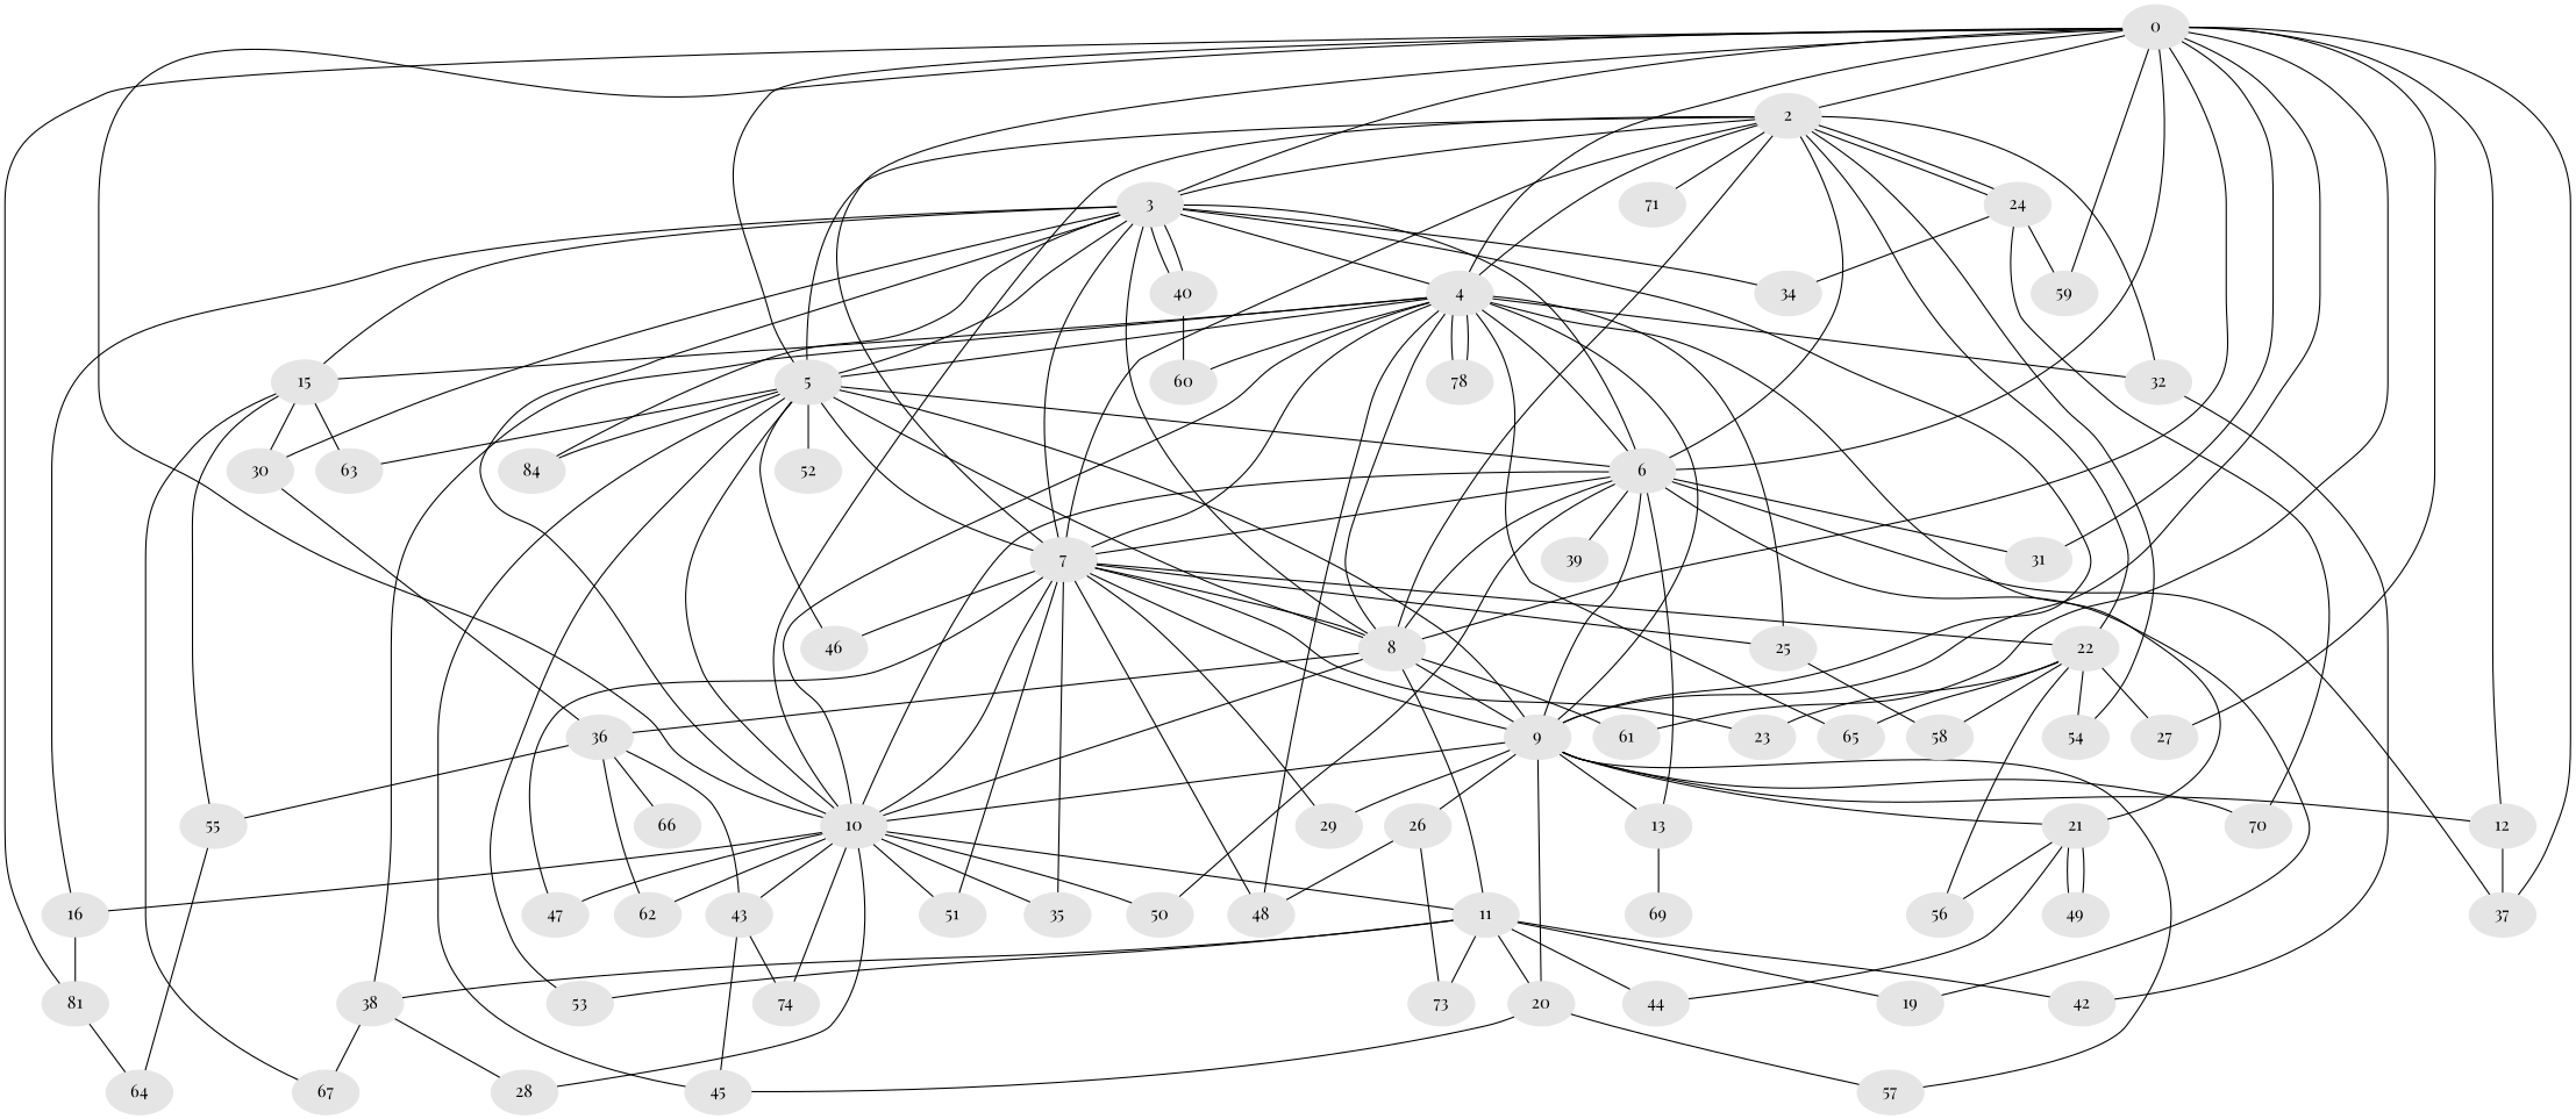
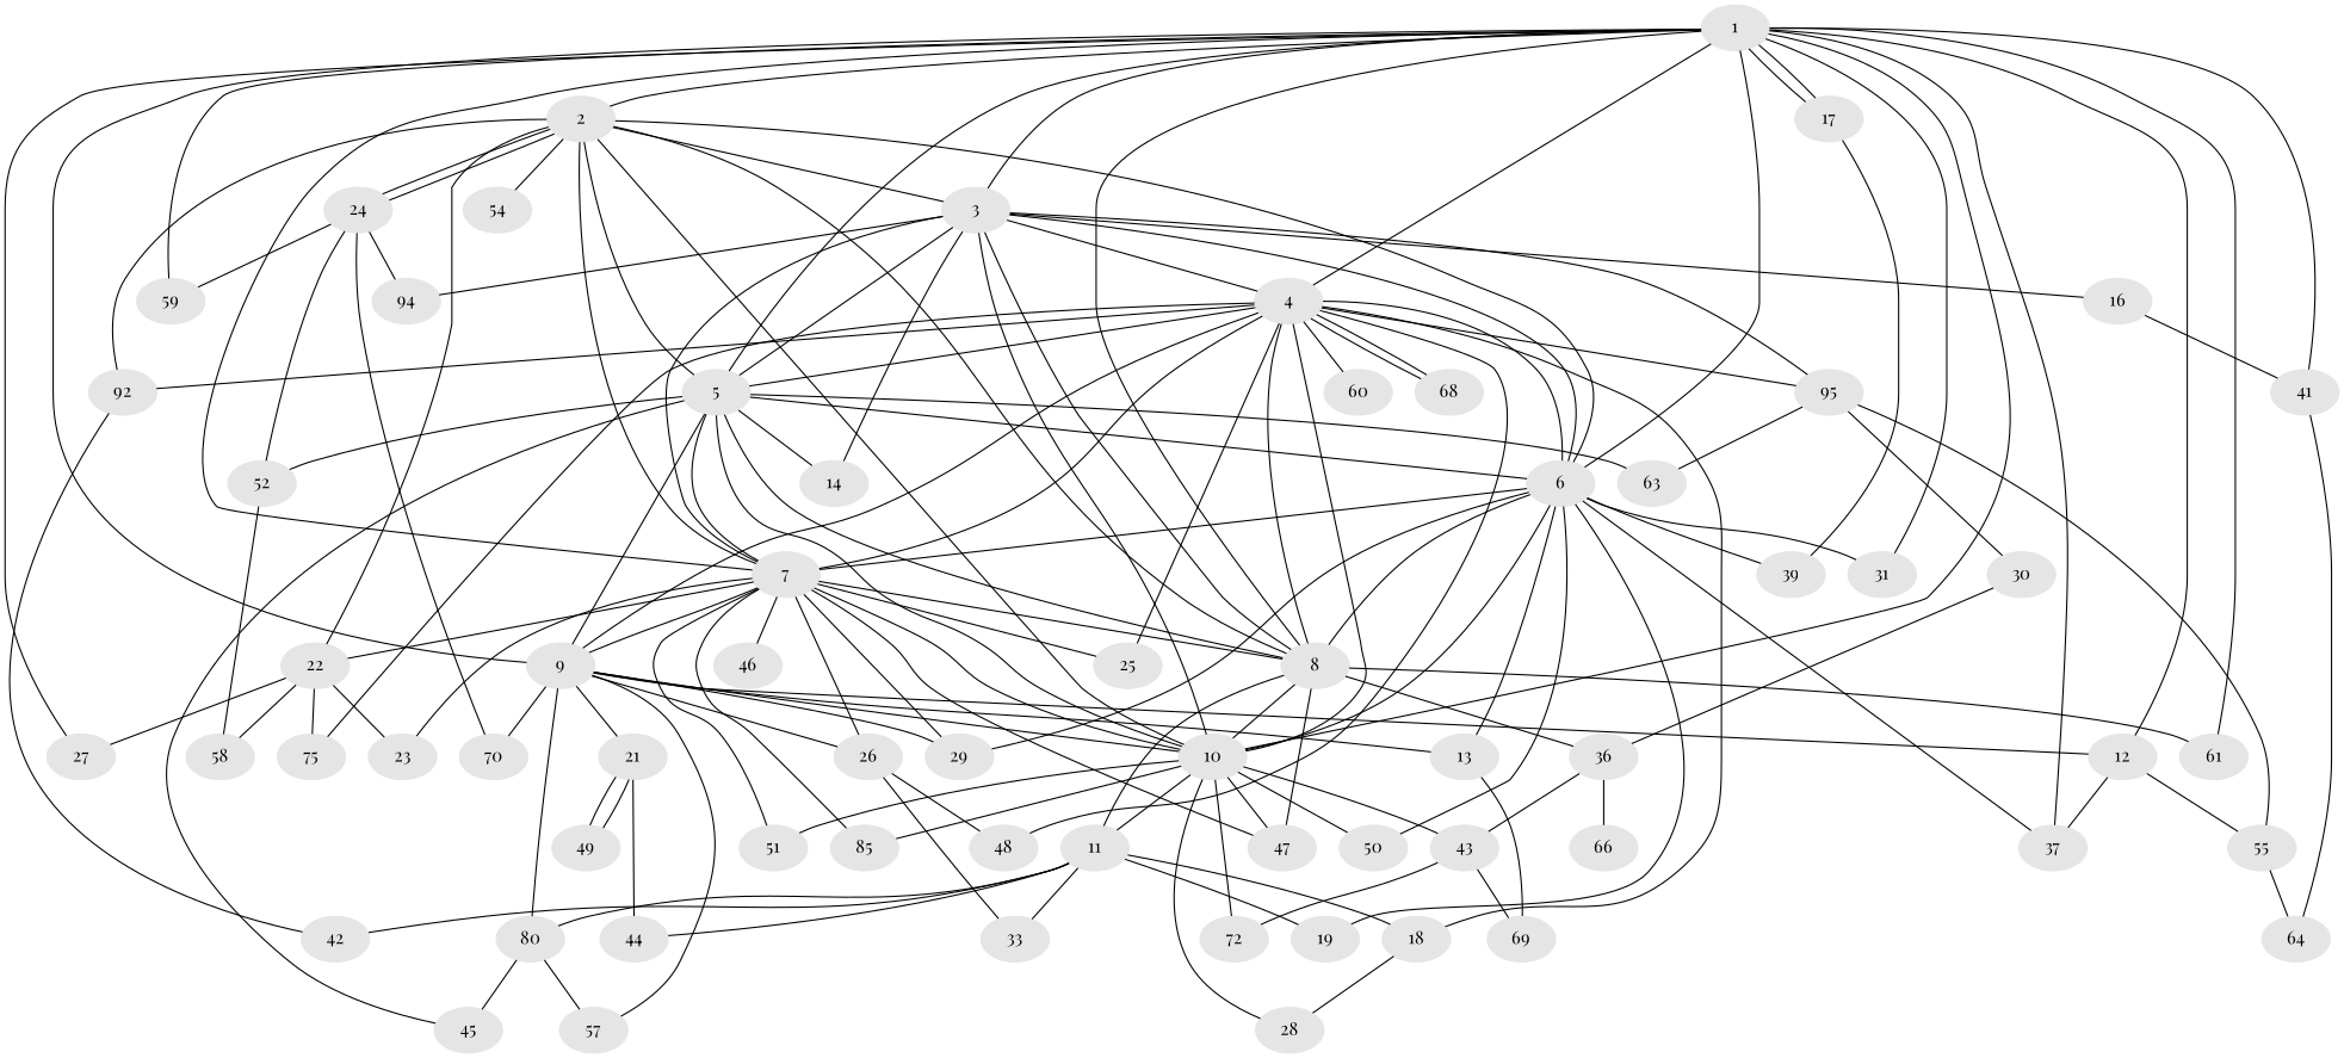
  graph {
    fontname="Playfair Display"
    node [color=gray90 fontname="Playfair Display" style=filled]
    edge [fontname="Playfair Display"]
-   1 [label=0]
+   1
    2
    3
    4
    5
    6
    7
    8
    9
    10
    12
+   17
    27
    31
-   41 [label=81]
+   41
    59
    61
    37
    22
    24
-   32
+   32 [label=92]
    54
-   71
-   14 [label=84]
-   15
+   14
+   15 [label=95]
    16
    30
-   34
-   40
-   18 [label=38]
+   34 [label=94]
+   18
    21
    25
    48
    60
-   65
-   68 [label=78]
+   65 [label=75]
+   68
    45
    46
    52
-   53
    63
    13
    19
    39
    50
    23
    26
    29
-   35
+   35 [label=85]
    47
    51
    11
    36
-   20
+   20 [label=80]
    57
    70
    28
    43
-   62
-   72 [label=74]
+   72
    64
-   56
    58
    42
    55
-   67
    44
    49
    69
-   33 [label=73]
+   33
    66
    1 -- 2
    1 -- 3
    1 -- 4
    1 -- 5
    1 -- 6
    1 -- 7
    1 -- 8
    1 -- 9
    1 -- 10
    1 -- 12
+   1 -- 17
+   1 -- 17
    1 -- 27
    1 -- 31
    1 -- 41
    1 -- 59
    1 -- 61
    1 -- 37
    2 -- 3
-   2 -- 4
    2 -- 5
    2 -- 6
    2 -- 7
    2 -- 8
    2 -- 10
    2 -- 22
    2 -- 24
    2 -- 24
    2 -- 32
    2 -- 54
-   2 -- 71
    3 -- 4
    3 -- 5
    3 -- 6
    3 -- 7
    3 -- 8
-   3 -- 9
    3 -- 10
    3 -- 14
    3 -- 15
    3 -- 16
-   3 -- 30
    3 -- 34
-   3 -- 40
-   3 -- 40
    4 -- 5
    4 -- 6
    4 -- 7
    4 -- 8
    4 -- 9
    4 -- 10
    4 -- 32
    4 -- 15
    4 -- 18
-   4 -- 21
    4 -- 25
    4 -- 48
    4 -- 60
    4 -- 65
    4 -- 68
    4 -- 68
    5 -- 6
    5 -- 7
    5 -- 8
    5 -- 9
    5 -- 10
    5 -- 14
    5 -- 45
-   5 -- 46
    5 -- 52
-   5 -- 53
    5 -- 63
    6 -- 7
    6 -- 8
-   6 -- 9
+   6 -- 29
    6 -- 10
    6 -- 31
    6 -- 37
    6 -- 13
    6 -- 19
    6 -- 39
    6 -- 50
    7 -- 8
    7 -- 9
    7 -- 10
    7 -- 22
    7 -- 25
    7 -- 46
    7 -- 23
-   7 -- 48
+   7 -- 26
    7 -- 29
    7 -- 35
    7 -- 47
    7 -- 51
-   8 -- 9
+   8 -- 47
    8 -- 10
    8 -- 61
    8 -- 11
    8 -- 36
    9 -- 10
    9 -- 12
    9 -- 21
    9 -- 13
    9 -- 26
    9 -- 29
    9 -- 20
    9 -- 57
    9 -- 70
-   10 -- 16
    10 -- 50
    10 -- 35
    10 -- 47
    10 -- 51
    10 -- 11
    10 -- 28
    10 -- 43
-   10 -- 62
    10 -- 72
    12 -- 37
+   17 -- 39
    41 -- 64
    22 -- 27
-   22 -- 54
    22 -- 65
    22 -- 23
-   22 -- 56
    22 -- 58
    24 -- 59
    24 -- 34
+   24 -- 52
    24 -- 70
    32 -- 42
    15 -- 30
    15 -- 63
    15 -- 55
-   15 -- 67
    16 -- 41
    30 -- 36
-   40 -- 60
    18 -- 28
-   18 -- 67
-   21 -- 56
    21 -- 44
    21 -- 49
    21 -- 49
-   25 -- 58
+   52 -- 58
    13 -- 69
    26 -- 48
    26 -- 33
    11 -- 18
-   11 -- 53
    11 -- 19
    11 -- 20
    11 -- 42
    11 -- 44
    11 -- 33
    36 -- 43
-   36 -- 62
-   36 -- 55
+   12 -- 55
    36 -- 66
    20 -- 45
    20 -- 57
    43 -- 72
-   43 -- 45
+   43 -- 69
    55 -- 64
  }
